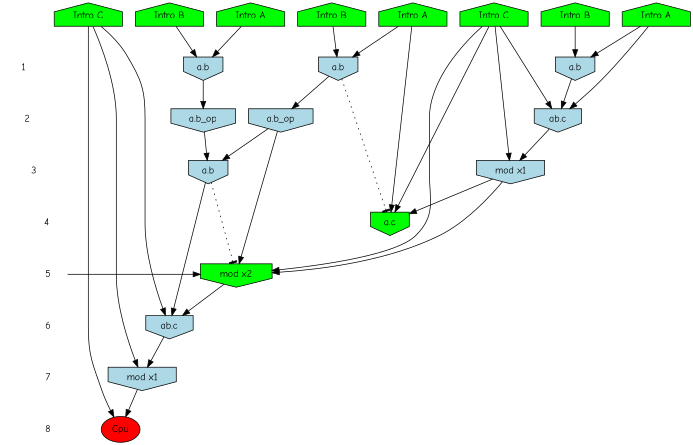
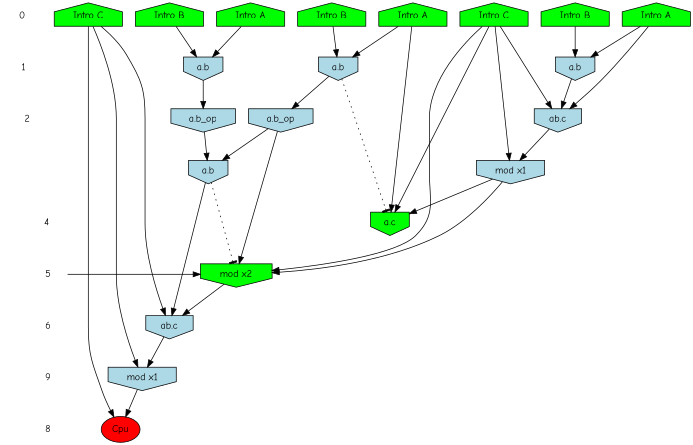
  digraph {
    fontname="Comic Neue"
    ranksep=.5
    node [fontname="Comic Neue" shape=invhouse fillcolor=green style=filled]
    edge [fontname="Comic Neue"]
+   0 [shape=plaintext fillcolor="" style=""]
    n2 [label="Intro A" shape=house]
    n3 [label="Intro A" shape=house]
    n4 [label="Intro A" shape=house]
    n5 [label="Intro B" shape=house]
    n6 [label="Intro B" shape=house]
    n7 [label="Intro B" shape=house]
    n8 [label="Intro C" shape=house]
    n9 [label="Intro C" shape=house]
    1 [shape=plaintext fillcolor="" style=""]
    n11 [fillcolor=lightblue label="a.b"]
    n12 [fillcolor=lightblue label="a.b"]
    n13 [fillcolor=lightblue label="a.b"]
    2 [shape=plaintext fillcolor="" style=""]
    n15 [fillcolor=lightblue label="ab.c"]
    n16 [fillcolor=lightblue label="a.b_op"]
    n17 [fillcolor=lightblue label="a.b_op"]
-   3 [shape=plaintext fillcolor="" style=""]
    n19 [fillcolor=lightblue label="mod x1"]
    n20 [fillcolor=lightblue label="a.b"]
    4 [shape=plaintext fillcolor="" style=""]
    n22 [label="a.c"]
    5 [shape=plaintext fillcolor="" style=""]
    n24 [label="mod x2"]
    6 [shape=plaintext fillcolor="" style=""]
    n26 [fillcolor=lightblue label="ab.c"]
-   7 [shape=plaintext fillcolor="" style=""]
+   7 [shape=plaintext label=9 fillcolor="" style=""]
    n28 [fillcolor=lightblue label="mod x1"]
    8 [shape=plaintext fillcolor="" style=""]
    n30 [fillcolor=red label=Cpu shape=""]
    subgraph sub_1 {
      rank=same
+     0
      n2
      n3
      n4
      n5
      n6
      n7
      n8
      n9
    }
    subgraph sub_2 {
      rank=same
      1
      n11
      n12
      n13
    }
    subgraph sub_3 {
      rank=same
      2
      n15
      n16
      n17
    }
    subgraph sub_4 {
      rank=same
-     3
      n19
      n20
    }
    subgraph sub_5 {
      rank=same
      4
      n22
    }
    subgraph sub_6 {
      rank=same
      5
      n24
    }
    subgraph sub_7 {
      rank=same
      6
      n26
    }
    subgraph sub_8 {
      rank=same
      7
      n28
    }
    subgraph sub_9 {
      rank=same
      8
      n30
    }
+   0 -> 1 [style=invis]
    n2 -> n13
    n2 -> n22
    n3 -> n11
    n3 -> n15
    n4 -> n12
    n5 -> n11
    n6 -> n12
    n7 -> n13
    n8 -> n26
    n8 -> n28
    n8 -> n30
    n9 -> n15
    n9 -> n19
    n9 -> n22
    n9 -> n24
    1 -> 2 [style=invis]
    n11 -> n15
    n12 -> n16
    n13 -> n17
    n13 -> n22 [arrowhead=tee style=dotted]
-   2 -> 3 [style=invis]
    n15 -> n19
    n16 -> n20
    n17 -> n20
    n17 -> n24
-   3 -> 4 [style=invis]
    n19 -> n22
    n19 -> n24
    n20 -> n24 [arrowhead=tee style=dotted]
    n20 -> n26
    4 -> 5 [style=invis]
    5 -> n24
    5 -> 6 [style=invis]
    n24 -> n26
    6 -> 7 [style=invis]
    n26 -> n28
    7 -> 8 [style=invis]
    n28 -> n30
  }
